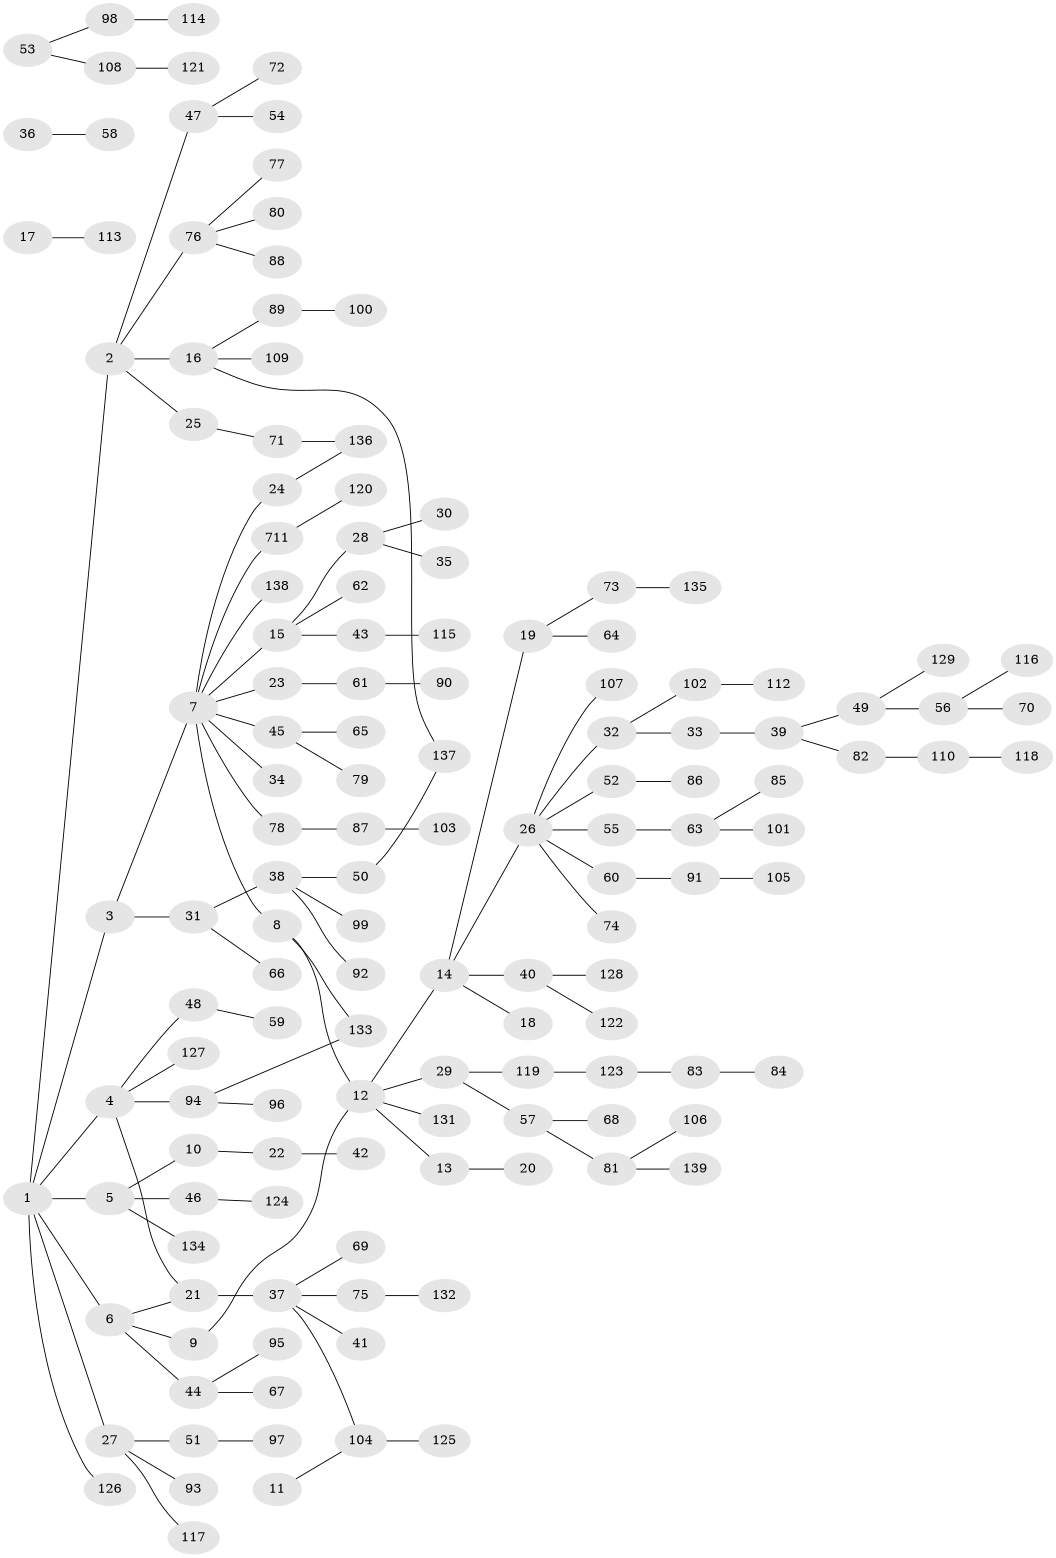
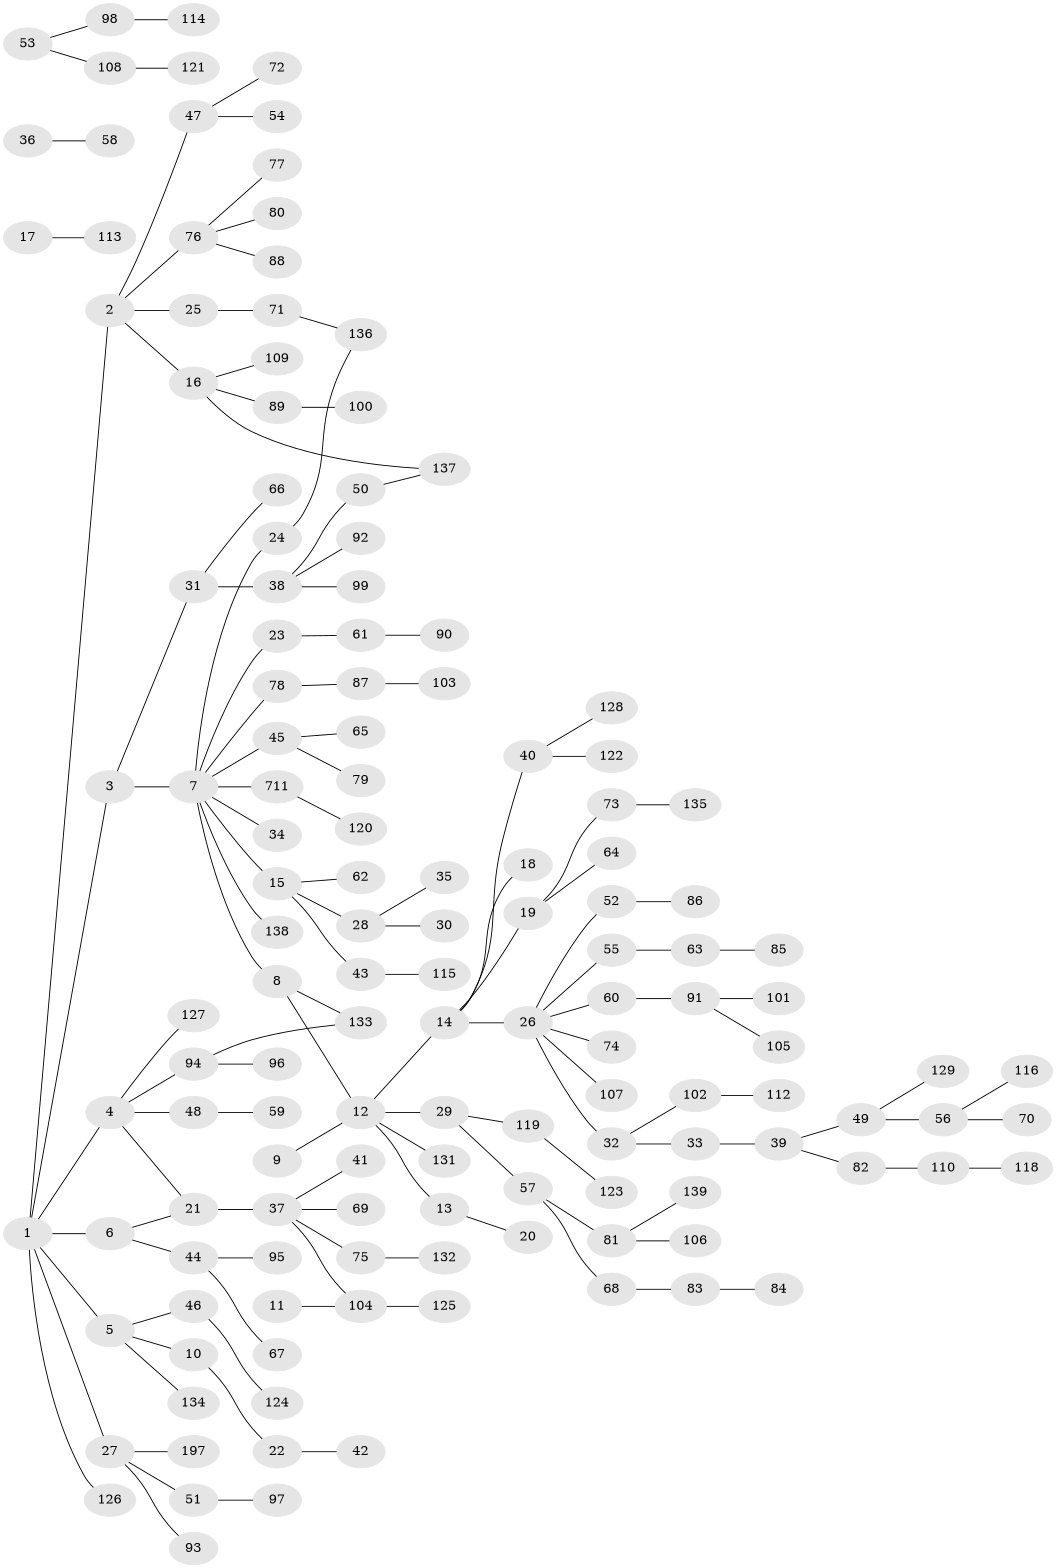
  graph {
    rankdir=LR
    node [color=gray90 style=filled]
    1
    2
    3
    4
    5
    6
    27
    126
    16
    25
    47
    76
    7
    31
    21
    48
    94
    127
    10
    46
    134
    9
    44
    51
    93
-   117
+   117 [label=197]
    89
    109
    137
    71
    54
    72
    77
    80
    88
    8
    15
    23
    24
    34
    45
    78
    n43 [label=711]
    138
    38
    66
    37
    59
    96
    133
    22
    124
    12
    17
    113
    67
    95
    28
    43
    62
    61
    136
    65
    79
    87
    120
    11
    104
    13
    14
    29
    131
    42
    125
    20
    18
    19
    26
    40
    57
    119
    36
    58
    64
    73
    32
    52
    55
    60
    74
    107
    122
    128
    30
    35
    115
    100
    135
    41
    69
    75
    90
    33
    102
    86
    63
    91
    97
    68
    81
    123
    50
    92
    99
    39
    112
    49
    82
    132
    56
    129
    110
    53
    98
    108
    70
    116
    114
    121
    85
    101
    83
    106
    139
    105
    84
    103
    118
    1 -- 2
    1 -- 3
    1 -- 4
    1 -- 5
    1 -- 6
    1 -- 27
    1 -- 126
    2 -- 16
    2 -- 25
    2 -- 47
    2 -- 76
    3 -- 7
    3 -- 31
    4 -- 21
    4 -- 48
    4 -- 94
    4 -- 127
    5 -- 10
    5 -- 46
    5 -- 134
    6 -- 21
-   6 -- 9
    6 -- 44
    27 -- 51
    27 -- 93
    27 -- 117
    16 -- 89
    16 -- 109
    16 -- 137
    25 -- 71
    47 -- 54
    47 -- 72
    76 -- 77
    76 -- 80
    76 -- 88
    7 -- 8
    7 -- 15
    7 -- 23
    7 -- 24
    7 -- 34
    7 -- 45
    7 -- 78
    7 -- n43
    7 -- 138
    31 -- 38
    31 -- 66
    21 -- 37
    48 -- 59
    94 -- 96
    94 -- 133
    10 -- 22
    46 -- 124
    9 -- 12
    44 -- 67
    44 -- 95
    51 -- 97
    89 -- 100
    71 -- 136
    8 -- 133
    8 -- 12
    15 -- 28
    15 -- 43
    15 -- 62
    23 -- 61
    24 -- 136
    45 -- 65
    45 -- 79
    78 -- 87
    n43 -- 120
    38 -- 50
    38 -- 92
    38 -- 99
    37 -- 104
    37 -- 41
    37 -- 69
    37 -- 75
    22 -- 42
    12 -- 13
    12 -- 14
    12 -- 29
    12 -- 131
    17 -- 113
    28 -- 30
    28 -- 35
    43 -- 115
    61 -- 90
    87 -- 103
    11 -- 104
    104 -- 125
    13 -- 20
    14 -- 18
    14 -- 19
    14 -- 26
    14 -- 40
    29 -- 57
    29 -- 119
    19 -- 64
    19 -- 73
    26 -- 32
    26 -- 52
    26 -- 55
    26 -- 60
    26 -- 74
    26 -- 107
    40 -- 122
    40 -- 128
    57 -- 68
    57 -- 81
    119 -- 123
    36 -- 58
    73 -- 135
    32 -- 33
    32 -- 102
    52 -- 86
    55 -- 63
    60 -- 91
    75 -- 132
    33 -- 39
    102 -- 112
    63 -- 85
-   63 -- 101
+   91 -- 101
    91 -- 105
-   123 -- 83
+   68 -- 83
    81 -- 106
    81 -- 139
    50 -- 137
    39 -- 49
    39 -- 82
    49 -- 56
    49 -- 129
    82 -- 110
    56 -- 70
    56 -- 116
    110 -- 118
    53 -- 98
    53 -- 108
    98 -- 114
    108 -- 121
    83 -- 84
  }
